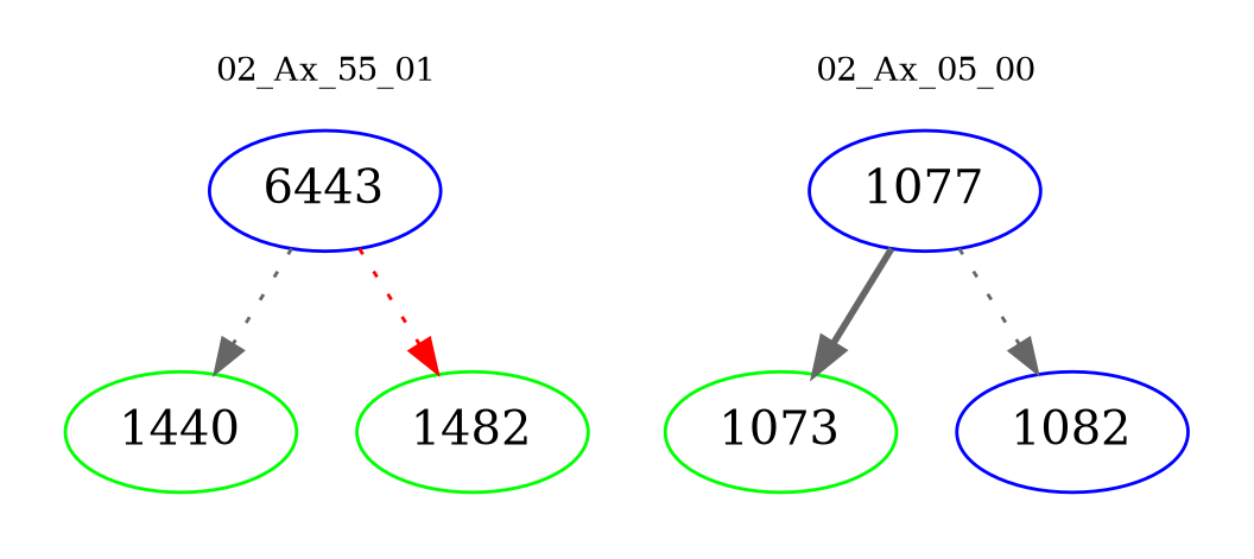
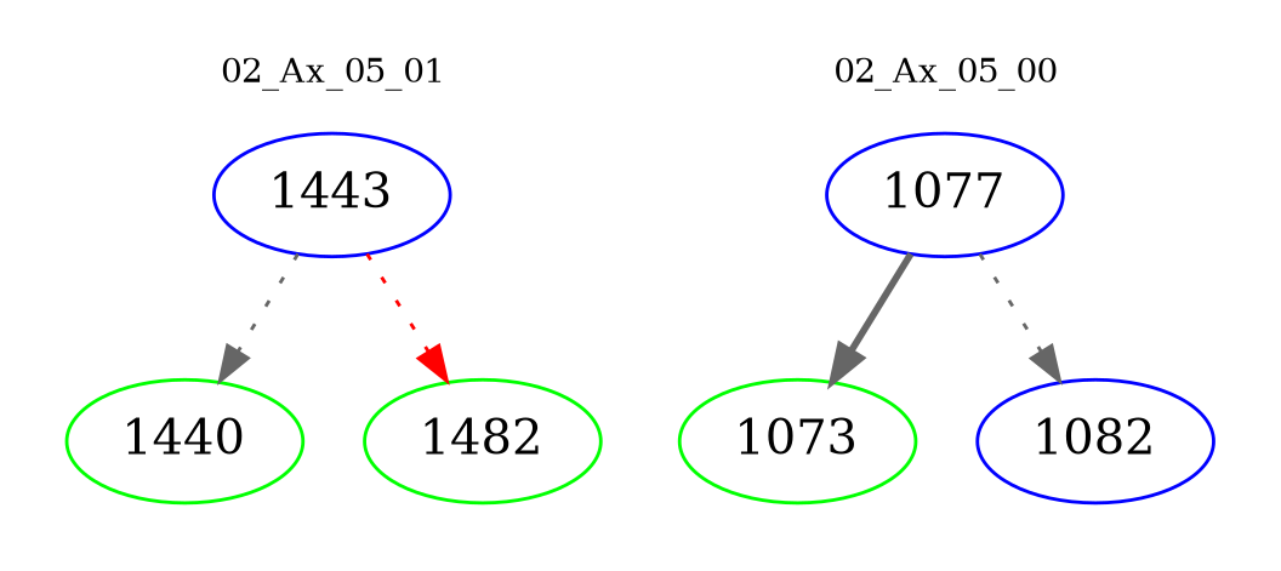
  digraph {
    node [color=blue]
    edge [color=gray40 style=dotted]
-   n1 [label=6443]
+   n1 [label=1443]
    n2 [color=green label=1440]
    n3 [color=green label=1482]
    n4 [label=1077]
    n5 [color=green label=1073]
    n6 [label=1082]
    subgraph cluster_1 {
      color=white
      fontsize=10
-     label="02_Ax_55_01"
+     label="02_Ax_05_01"
      n1
      n2
      n3
    }
    subgraph cluster_2 {
      color=white
      fontsize=10
      label="02_Ax_05_00"
      n4
      n5
      n6
    }
    n1 -> n2
    n1 -> n3 [color=red]
    n4 -> n5 [style=bold]
    n4 -> n6
  }
